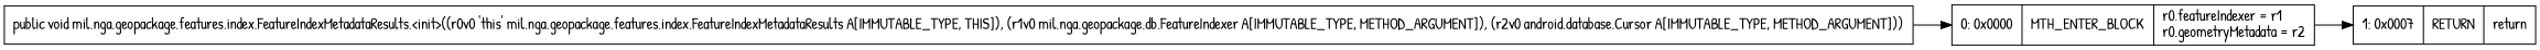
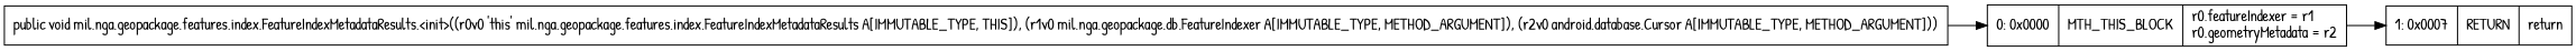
  digraph {
    rankdir=LR
    fontname="Patrick Hand"
    node [shape=record fontname="Patrick Hand"]
    edge [fontname="Patrick Hand"]
-   n1 [label="{0\:\ 0x0000|MTH_ENTER_BLOCK\l|r0.featureIndexer = r1\lr0.geometryMetadata = r2\l}"]
+   n1 [label="{0\:\ 0x0000|MTH_THIS_BLOCK\l|r0.featureIndexer = r1\lr0.geometryMetadata = r2\l}"]
    n2 [label="{1\:\ 0x0007|RETURN\l|return\l}"]
    n3 [label="{public void mil.nga.geopackage.features.index.FeatureIndexMetadataResults.\<init\>((r0v0 'this' mil.nga.geopackage.features.index.FeatureIndexMetadataResults A[IMMUTABLE_TYPE, THIS]), (r1v0 mil.nga.geopackage.db.FeatureIndexer A[IMMUTABLE_TYPE, METHOD_ARGUMENT]), (r2v0 android.database.Cursor A[IMMUTABLE_TYPE, METHOD_ARGUMENT])) }"]
    n1 -> n2
    n3 -> n1
  }
